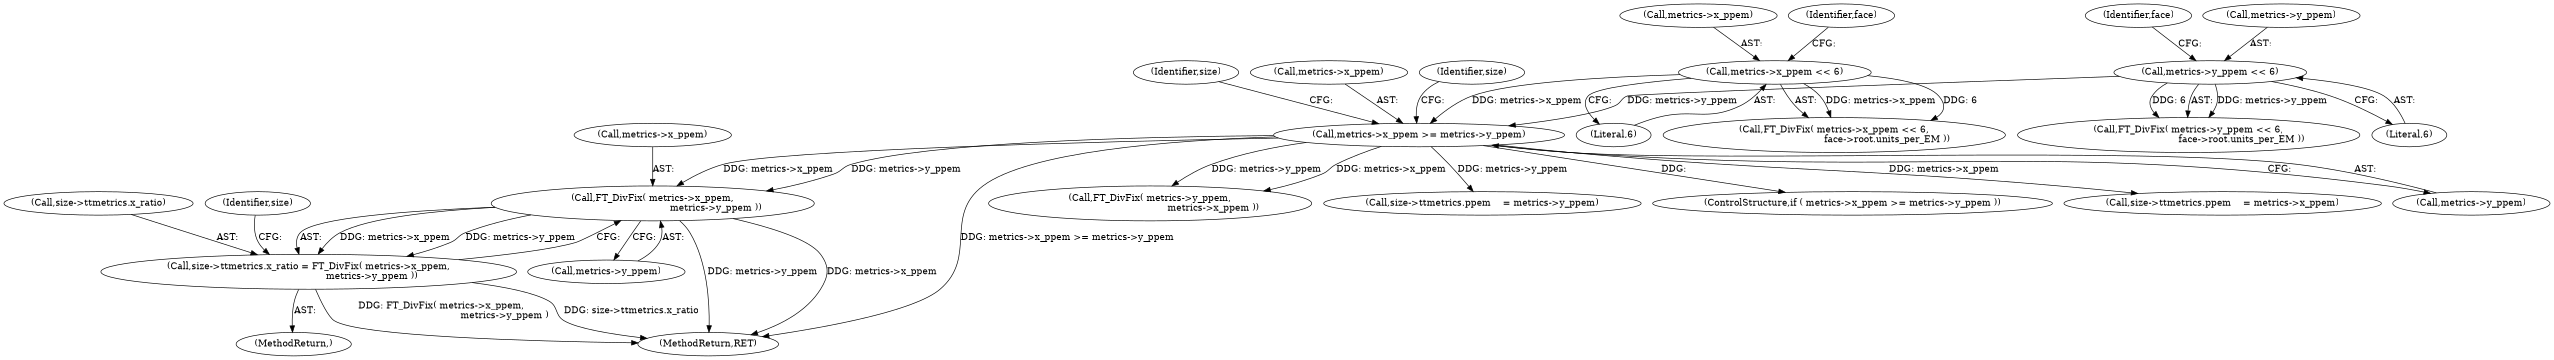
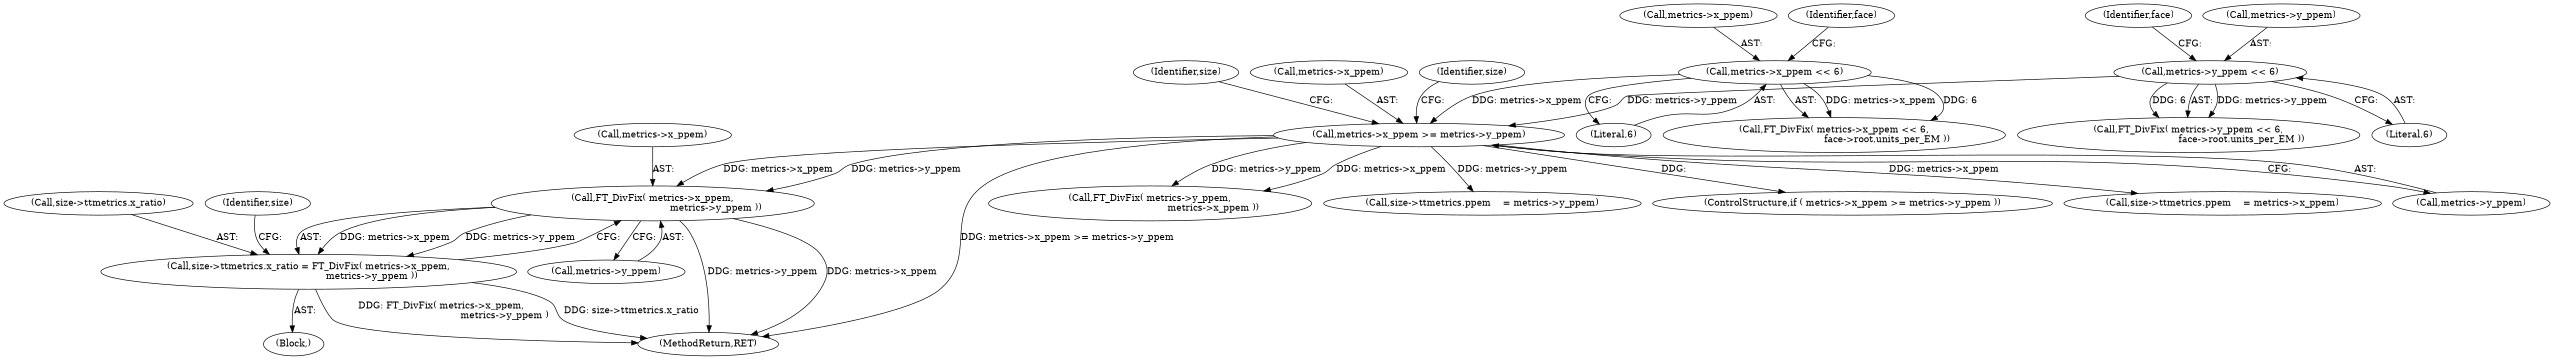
  digraph {
    n1 [label="(Call,FT_DivFix( metrics->x_ppem,\n                                           metrics->y_ppem ))"]
    n2 [label="(Call,size->ttmetrics.x_ratio = FT_DivFix( metrics->x_ppem,\n                                           metrics->y_ppem ))"]
    n3 [label="(MethodReturn,RET)"]
    n4 [label="(Call,metrics->y_ppem)"]
-   n5 [label="(MethodReturn,)"]
+   n5 [label="(Block,)"]
    n6 [label="(Call,metrics->x_ppem >= metrics->y_ppem)"]
    n7 [label="(Call,FT_DivFix( metrics->y_ppem,\n                                           metrics->x_ppem ))"]
    n8 [label="(Call,size->ttmetrics.ppem    = metrics->y_ppem)"]
    n9 [label="(ControlStructure,if ( metrics->x_ppem >= metrics->y_ppem ))"]
    n10 [label="(Call,size->ttmetrics.ppem    = metrics->x_ppem)"]
    n11 [label="(Call,metrics->y_ppem)"]
    n12 [label="(Call,metrics->x_ppem << 6)"]
    n13 [label="(Call,FT_DivFix( metrics->x_ppem << 6,\n                                    face->root.units_per_EM ))"]
    n14 [label="(Literal,6)"]
    n15 [label="(Call,metrics->y_ppem << 6)"]
    n16 [label="(Call,FT_DivFix( metrics->y_ppem << 6,\n                                    face->root.units_per_EM ))"]
    n17 [label="(Literal,6)"]
    n18 [label="(Identifier,size)"]
    n19 [label="(Call,metrics->x_ppem)"]
    n20 [label="(Call,metrics->x_ppem)"]
    n21 [label="(Identifier,face)"]
    n22 [label="(Call,metrics->y_ppem)"]
    n23 [label="(Call,size->ttmetrics.x_ratio)"]
    n24 [label="(Identifier,face)"]
    n25 [label="(Identifier,size)"]
    n26 [label="(Identifier,size)"]
    n27 [label="(Call,metrics->x_ppem)"]
    n1 -> n2 [label="AST: "]
    n1 -> n2 [label="DDG: metrics->x_ppem"]
    n1 -> n2 [label="DDG: metrics->y_ppem"]
    n1 -> n3 [label="DDG: metrics->y_ppem"]
    n1 -> n3 [label="DDG: metrics->x_ppem"]
    n1 -> n4 [label="CFG: "]
    n2 -> n1 [label="CFG: "]
    n2 -> n3 [label="DDG: FT_DivFix( metrics->x_ppem,\n                                           metrics->y_ppem )"]
    n2 -> n3 [label="DDG: size->ttmetrics.x_ratio"]
    n2 -> n5 [label="AST: "]
    n4 -> n1 [label="AST: "]
    n6 -> n1 [label="DDG: metrics->x_ppem"]
    n6 -> n1 [label="DDG: metrics->y_ppem"]
    n6 -> n3 [label="DDG: metrics->x_ppem >= metrics->y_ppem"]
    n6 -> n7 [label="DDG: metrics->y_ppem"]
    n6 -> n7 [label="DDG: metrics->x_ppem"]
    n6 -> n8 [label="DDG: metrics->y_ppem"]
    n6 -> n9 [label="DDG: "]
    n6 -> n10 [label="DDG: metrics->x_ppem"]
    n6 -> n11 [label="CFG: "]
    n11 -> n6 [label="AST: "]
    n12 -> n6 [label="DDG: metrics->x_ppem"]
    n12 -> n13 [label="AST: "]
    n12 -> n13 [label="DDG: metrics->x_ppem"]
    n12 -> n13 [label="DDG: 6"]
    n12 -> n14 [label="CFG: "]
    n14 -> n12 [label="AST: "]
    n15 -> n6 [label="DDG: metrics->y_ppem"]
    n15 -> n16 [label="AST: "]
    n15 -> n16 [label="DDG: metrics->y_ppem"]
    n15 -> n16 [label="DDG: 6"]
    n15 -> n17 [label="CFG: "]
    n17 -> n15 [label="AST: "]
    n18 -> n2 [label="CFG: "]
    n19 -> n12 [label="AST: "]
    n20 -> n6 [label="AST: "]
    n21 -> n15 [label="CFG: "]
    n22 -> n15 [label="AST: "]
    n23 -> n2 [label="AST: "]
    n24 -> n12 [label="CFG: "]
    n25 -> n6 [label="CFG: "]
    n26 -> n6 [label="CFG: "]
    n27 -> n1 [label="AST: "]
  }
